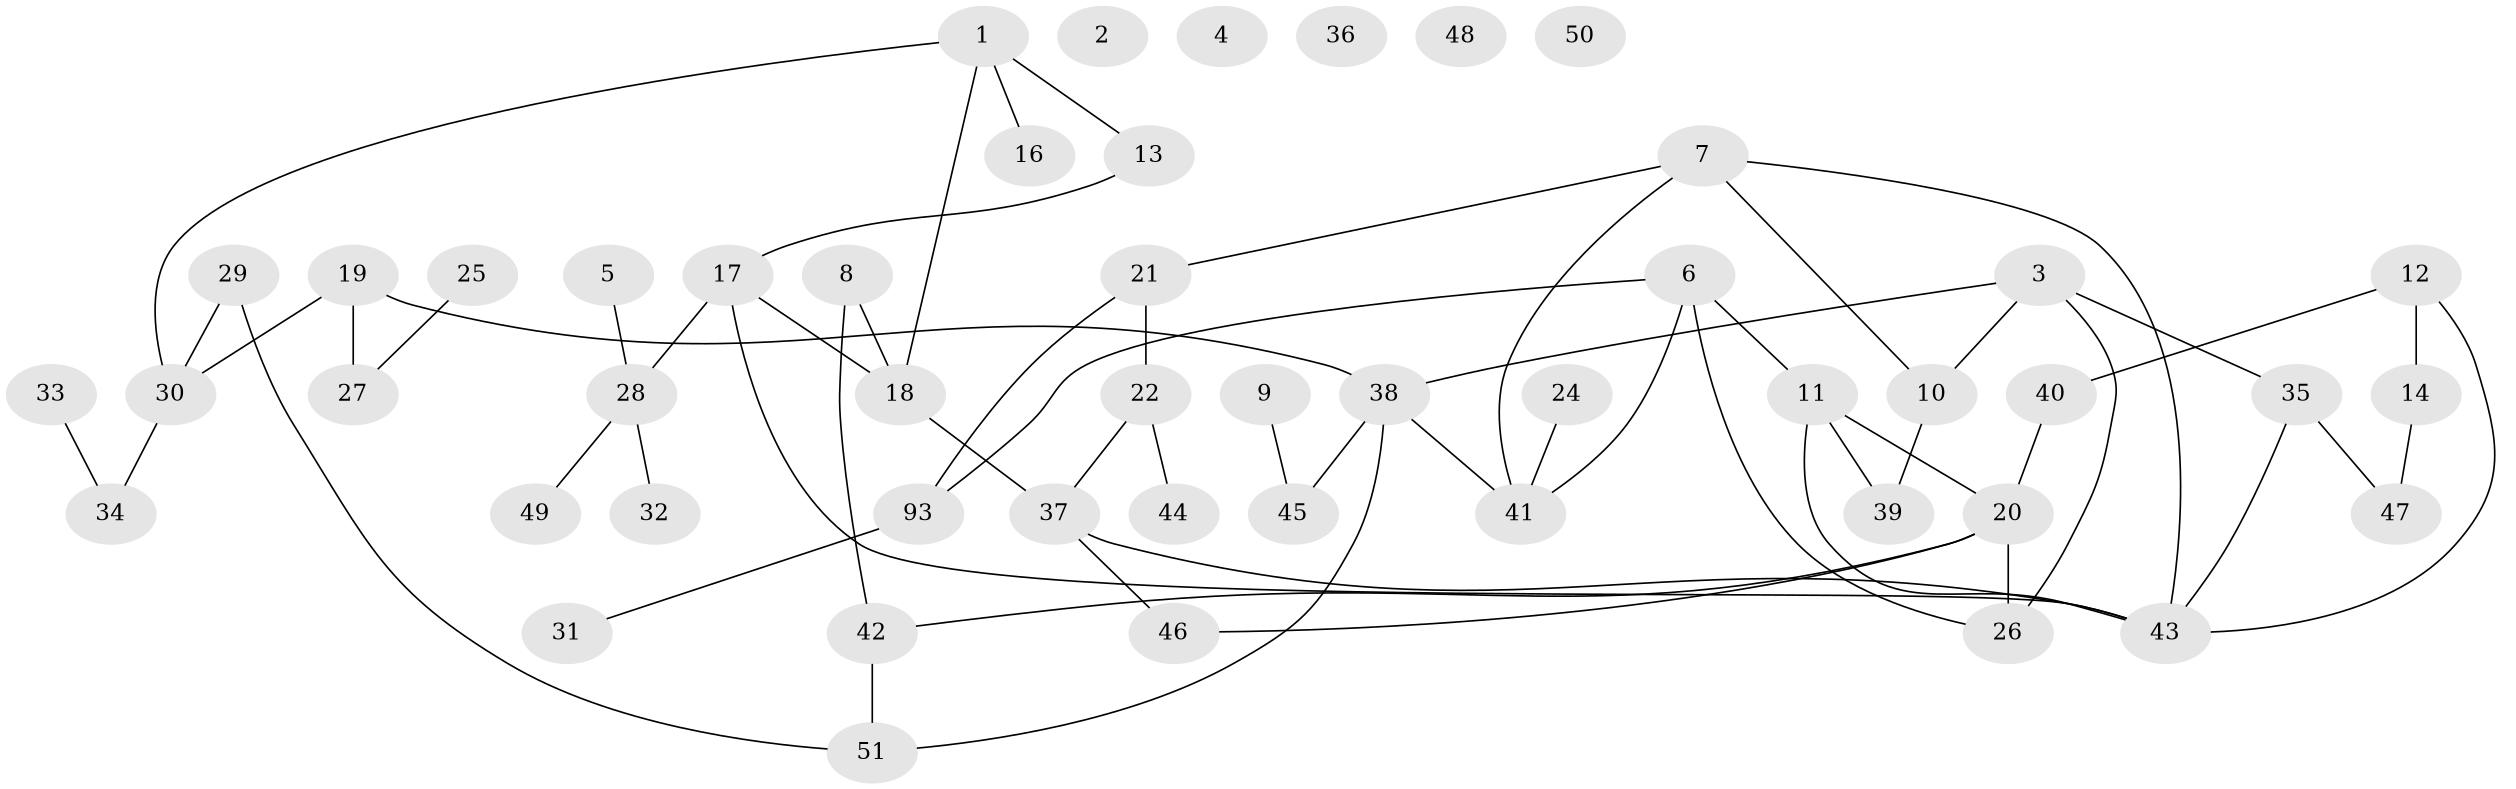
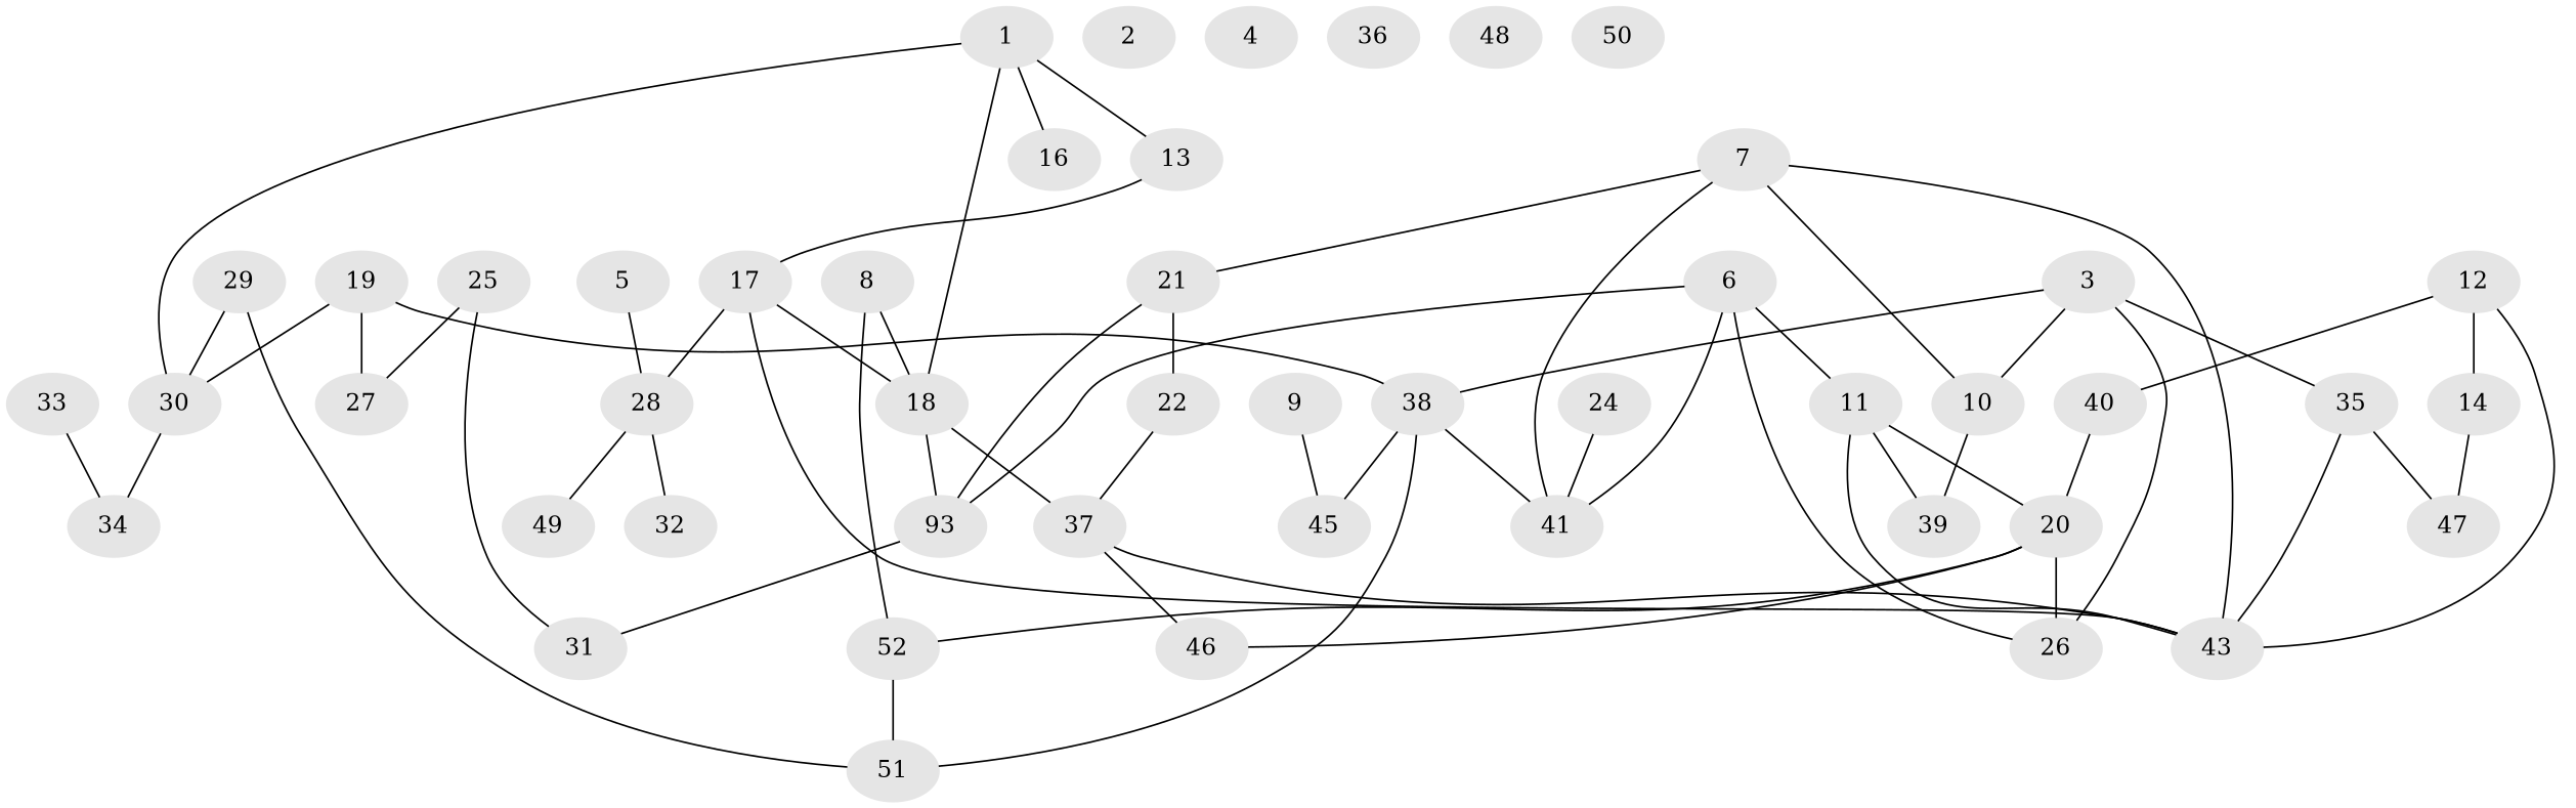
  graph {
    node [color=gray90 style=filled]
    1
    13
    16
    18
    30
    17
    n7 [label=93]
    37
    34
    2
    3
    10
    26
    35
    38
    39
    43
    47
    41
    51
    45
    4
    5
    28
    32
    49
    6
    11
    20
    31
    7
    21
    22
    8
-   42
+   42 [label=52]
    9
    46
    12
    14
    40
-   44
    19
    27
    24
    25
    29
    33
    36
    48
    50
    1 -- 13
    1 -- 16
    1 -- 18
    1 -- 30
    13 -- 17
+   18 -- n7
    18 -- 37
    30 -- 34
    17 -- 18
    17 -- 43
    17 -- 28
    n7 -- 31
    37 -- 43
    37 -- 46
    3 -- 10
    3 -- 26
    3 -- 35
    3 -- 38
    10 -- 39
    35 -- 43
    35 -- 47
    38 -- 41
    38 -- 51
    38 -- 45
    5 -- 28
    28 -- 32
    28 -- 49
    6 -- n7
    6 -- 26
    6 -- 41
    6 -- 11
    11 -- 39
    11 -- 43
    11 -- 20
    20 -- 26
    20 -- 42
    20 -- 46
    7 -- 10
    7 -- 43
    7 -- 41
    7 -- 21
    21 -- n7
    21 -- 22
    22 -- 37
-   22 -- 44
    8 -- 18
    8 -- 42
    42 -- 51
    9 -- 45
    12 -- 43
    12 -- 14
    12 -- 40
    14 -- 47
    40 -- 20
    19 -- 30
    19 -- 38
    19 -- 27
    24 -- 41
+   25 -- 31
    25 -- 27
    29 -- 30
    29 -- 51
    33 -- 34
  }
